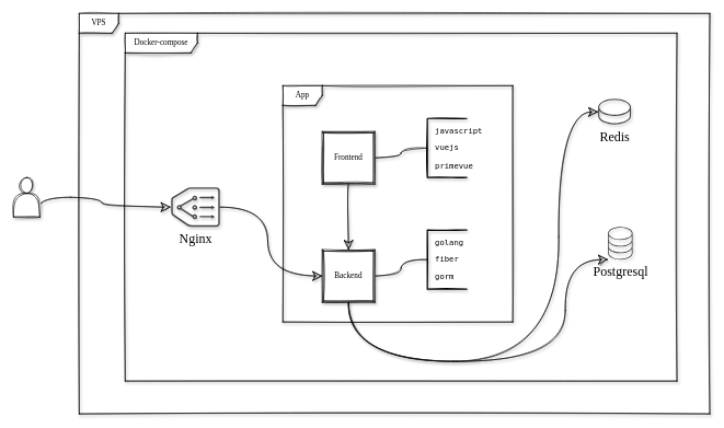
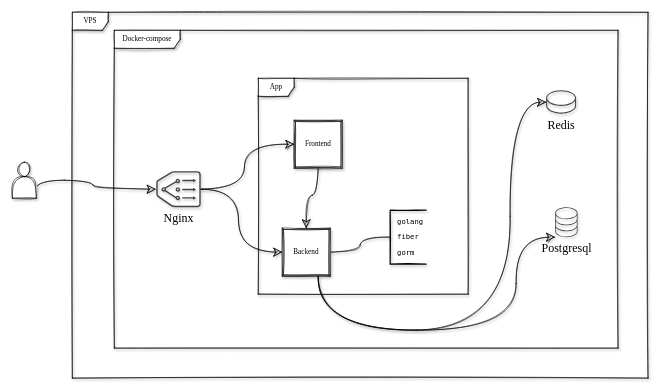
  <mxCell id="0" />
  <mxCell id="1" parent="0" />
  <mxCell id="2" value="VPS" style="shape=umlFrame;whiteSpace=wrap;html=1;shadow=1;glass=0;sketch=1;fontFamily=Architects Daughter;fontSource=https%3A%2F%2Ffonts.googleapis.com%2Fcss%3Ffamily%3DArchitects%2BDaughter;" vertex="1" parent="1"><mxGeometry x="120" y="20" width="960" height="610" as="geometry" /></mxCell>
  <mxCell id="3" style="edgeStyle=orthogonalEdgeStyle;orthogonalLoop=1;jettySize=auto;html=1;fontFamily=Architects Daughter;fontSource=https%3A%2F%2Ffonts.googleapis.com%2Fcss%3Ffamily%3DArchitects%2BDaughter;endArrow=classic;endFill=1;curved=1;endSize=12;startSize=12;sketch=1;shadow=1;spacingLeft=0;exitX=1;exitY=0.75;exitDx=0;exitDy=0;spacingBottom=0;" edge="1" parent="1"><mxGeometry relative="1" as="geometry"><mxPoint x="59" y="315" as="sourcePoint" /><mxPoint x="259" y="315" as="targetPoint" /><Array as="points"><mxPoint x="59" y="300" /><mxPoint x="154" y="300" /><mxPoint x="154" y="315" /></Array></mxGeometry></mxCell>
  <mxCell id="4" value="" style="shape=actor;whiteSpace=wrap;html=1;sketch=1;hachureGap=4;jiggle=2;fontFamily=Architects Daughter;fontSource=https%3A%2F%2Ffonts.googleapis.com%2Fcss%3Ffamily%3DArchitects%2BDaughter;fontSize=20;fillColor=default;shadow=1;rounded=1;" parent="1" vertex="1"><mxGeometry x="20" y="270" width="40" height="60" as="geometry" /></mxCell>
  <mxCell id="5" value="Docker-compose" style="shape=umlFrame;whiteSpace=wrap;html=1;shadow=1;glass=0;sketch=1;width=110;height=30;fontFamily=Architects Daughter;fontSource=https%3A%2F%2Ffonts.googleapis.com%2Fcss%3Ffamily%3DArchitects%2BDaughter;" vertex="1" parent="1"><mxGeometry x="190" y="50" width="840" height="530" as="geometry" /></mxCell>
  <mxCell id="6" value="App" style="shape=umlFrame;whiteSpace=wrap;html=1;shadow=1;glass=0;sketch=1;fontFamily=Architects Daughter;fontSource=https%3A%2F%2Ffonts.googleapis.com%2Fcss%3Ffamily%3DArchitects%2BDaughter;" vertex="1" parent="1"><mxGeometry x="430" y="130" width="350" height="360" as="geometry" /></mxCell>
+ <mxCell id="7" style="edgeStyle=orthogonalEdgeStyle;curved=1;sketch=1;orthogonalLoop=1;jettySize=auto;html=1;entryX=0;entryY=0.5;entryDx=0;entryDy=0;shadow=1;fontFamily=Architects Daughter;fontSource=https%3A%2F%2Ffonts.googleapis.com%2Fcss%3Ffamily%3DArchitects%2BDaughter;endArrow=classic;endFill=1;startSize=12;endSize=12;" edge="1" parent="1" source="9" target="12"><mxGeometry relative="1" as="geometry" /></mxCell>
  <mxCell id="8" style="edgeStyle=orthogonalEdgeStyle;curved=1;sketch=1;orthogonalLoop=1;jettySize=auto;html=1;entryX=0;entryY=0.5;entryDx=0;entryDy=0;shadow=1;fontFamily=Architects Daughter;fontSource=https%3A%2F%2Ffonts.googleapis.com%2Fcss%3Ffamily%3DArchitects%2BDaughter;endArrow=classic;endFill=1;startSize=12;endSize=12;" edge="1" parent="1" source="9" target="16"><mxGeometry relative="1" as="geometry" /></mxCell>
  <mxCell id="9" value="&lt;div&gt;Nginx&lt;/div&gt;" style="sketch=0;pointerEvents=1;shadow=1;dashed=0;html=1;strokeColor=none;fillColor=#434445;aspect=fixed;labelPosition=center;verticalLabelPosition=bottom;verticalAlign=top;align=center;outlineConnect=0;shape=mxgraph.vvd.nsx_edge_and_load_balancer;rounded=1;glass=1;hachureGap=4;jiggle=2;fontFamily=Architects Daughter;fontSource=https%3A%2F%2Ffonts.googleapis.com%2Fcss%3Ffamily%3DArchitects%2BDaughter;fontSize=20;" parent="1" vertex="1"><mxGeometry x="260" y="285" width="74.08" height="60" as="geometry" /></mxCell>
  <mxCell id="10" style="edgeStyle=orthogonalEdgeStyle;curved=1;sketch=1;orthogonalLoop=1;jettySize=auto;html=1;entryX=0.5;entryY=0;entryDx=0;entryDy=0;shadow=1;fontFamily=Architects Daughter;fontSource=https%3A%2F%2Ffonts.googleapis.com%2Fcss%3Ffamily%3DArchitects%2BDaughter;endArrow=classic;endFill=1;startSize=12;endSize=12;" edge="1" parent="1" source="12" target="16"><mxGeometry relative="1" as="geometry" /></mxCell>
- <mxCell id="11" style="edgeStyle=orthogonalEdgeStyle;curved=1;sketch=1;orthogonalLoop=1;jettySize=auto;html=1;shadow=1;fontFamily=Architects Daughter;fontSource=https%3A%2F%2Ffonts.googleapis.com%2Fcss%3Ffamily%3DArchitects%2BDaughter;endArrow=none;endFill=0;startSize=12;endSize=12;" edge="1" parent="1" source="12" target="19"><mxGeometry relative="1" as="geometry" /></mxCell>
  <mxCell id="12" value="Frontend" style="shape=ext;double=1;whiteSpace=wrap;html=1;aspect=fixed;shadow=1;glass=0;sketch=1;fontFamily=Architects Daughter;fontSource=https%3A%2F%2Ffonts.googleapis.com%2Fcss%3Ffamily%3DArchitects%2BDaughter;" vertex="1" parent="1"><mxGeometry x="490" y="200" width="80" height="80" as="geometry" /></mxCell>
  <mxCell id="13" style="edgeStyle=orthogonalEdgeStyle;curved=1;sketch=1;orthogonalLoop=1;jettySize=auto;html=1;shadow=1;fontFamily=Architects Daughter;fontSource=https%3A%2F%2Ffonts.googleapis.com%2Fcss%3Ffamily%3DArchitects%2BDaughter;endArrow=none;endFill=0;startSize=12;endSize=12;" edge="1" parent="1" source="16" target="20"><mxGeometry relative="1" as="geometry" /></mxCell>
  <mxCell id="14" style="edgeStyle=orthogonalEdgeStyle;curved=1;rounded=0;sketch=1;orthogonalLoop=1;jettySize=auto;html=1;shadow=1;fontFamily=Architects Daughter;fontSource=https%3A%2F%2Ffonts.googleapis.com%2Fcss%3Ffamily%3DArchitects%2BDaughter;endArrow=classic;endFill=1;startSize=12;endSize=12;elbow=vertical;" edge="1" parent="1" source="16" target="17"><mxGeometry relative="1" as="geometry"><Array as="points"><mxPoint x="530" y="550" /><mxPoint x="860" y="550" /><mxPoint x="860" y="395" /></Array></mxGeometry></mxCell>
  <mxCell id="15" style="edgeStyle=orthogonalEdgeStyle;curved=1;rounded=0;sketch=1;orthogonalLoop=1;jettySize=auto;html=1;shadow=1;fontFamily=Architects Daughter;fontSource=https%3A%2F%2Ffonts.googleapis.com%2Fcss%3Ffamily%3DArchitects%2BDaughter;endArrow=classic;endFill=1;startSize=12;endSize=12;elbow=vertical;" edge="1" parent="1" source="16" target="18"><mxGeometry relative="1" as="geometry"><Array as="points"><mxPoint x="530" y="550" /><mxPoint x="850" y="550" /><mxPoint x="850" y="170" /></Array></mxGeometry></mxCell>
- <mxCell id="16" value="Backend" style="shape=ext;double=1;whiteSpace=wrap;html=1;aspect=fixed;shadow=1;glass=0;sketch=1;fontFamily=Architects Daughter;fontSource=https%3A%2F%2Ffonts.googleapis.com%2Fcss%3Ffamily%3DArchitects%2BDaughter;" vertex="1" parent="1"><mxGeometry x="490" y="380" width="80" height="80" as="geometry" /></mxCell>
+ <mxCell id="16" value="Backend" style="shape=ext;double=1;whiteSpace=wrap;html=1;aspect=fixed;shadow=1;glass=0;sketch=1;fontFamily=Architects Daughter;fontSource=https%3A%2F%2Ffonts.googleapis.com%2Fcss%3Ffamily%3DArchitects%2BDaughter;" vertex="1" parent="1"><mxGeometry x="470" y="380" width="80" height="80" as="geometry" /></mxCell>
  <mxCell id="17" value="Postgresql" style="sketch=0;pointerEvents=1;shadow=1;dashed=0;html=1;strokeColor=none;fillColor=#434445;aspect=fixed;labelPosition=center;verticalLabelPosition=bottom;verticalAlign=top;align=center;outlineConnect=0;shape=mxgraph.vvd.storage;rounded=1;glass=1;hachureGap=4;jiggle=2;fontFamily=Architects Daughter;fontSource=https%3A%2F%2Ffonts.googleapis.com%2Fcss%3Ffamily%3DArchitects%2BDaughter;fontSize=20;" parent="1" vertex="1"><mxGeometry x="925" y="345" width="37.5" height="50" as="geometry" /></mxCell>
  <mxCell id="18" value="&lt;div&gt;Redis&lt;/div&gt;" style="sketch=0;pointerEvents=1;shadow=1;dashed=0;html=1;strokeColor=none;fillColor=#434445;aspect=fixed;labelPosition=center;verticalLabelPosition=bottom;verticalAlign=top;align=center;outlineConnect=0;shape=mxgraph.vvd.datastore;rounded=1;glass=1;hachureGap=4;jiggle=2;fontFamily=Architects Daughter;fontSource=https%3A%2F%2Ffonts.googleapis.com%2Fcss%3Ffamily%3DArchitects%2BDaughter;fontSize=20;" parent="1" vertex="1"><mxGeometry x="910" y="150" width="50" height="39" as="geometry" /></mxCell>
- <mxCell id="19" value="&lt;p dir=&quot;auto&quot;&gt;&lt;code&gt;javascript&lt;br&gt;&lt;/code&gt;&lt;/p&gt;&lt;p dir=&quot;auto&quot;&gt;&lt;code&gt;vuejs&lt;/code&gt;&lt;/p&gt;&lt;p dir=&quot;auto&quot;&gt;&lt;code&gt;primevue&lt;br&gt;&lt;/code&gt;&lt;/p&gt;" style="strokeWidth=2;html=1;shape=mxgraph.flowchart.annotation_1;align=left;pointerEvents=1;shadow=1;glass=0;sketch=1;fontFamily=Architects Daughter;fontSource=https%3A%2F%2Ffonts.googleapis.com%2Fcss%3Ffamily%3DArchitects%2BDaughter;spacingLeft=10;" vertex="1" parent="1"><mxGeometry x="650" y="180" width="60" height="90" as="geometry" /></mxCell>
  <mxCell id="20" value="&lt;p dir=&quot;auto&quot;&gt;&lt;code&gt;golang&lt;br&gt;&lt;/code&gt;&lt;/p&gt;&lt;p dir=&quot;auto&quot;&gt;&lt;code&gt;fiber&lt;/code&gt;&lt;/p&gt;&lt;p dir=&quot;auto&quot;&gt;&lt;code&gt;gorm&lt;br&gt;&lt;/code&gt;&lt;/p&gt;" style="strokeWidth=2;html=1;shape=mxgraph.flowchart.annotation_1;align=left;pointerEvents=1;shadow=1;glass=0;sketch=1;fontFamily=Architects Daughter;fontSource=https%3A%2F%2Ffonts.googleapis.com%2Fcss%3Ffamily%3DArchitects%2BDaughter;spacingLeft=10;" vertex="1" parent="1"><mxGeometry x="650" y="350" width="60" height="90" as="geometry" /></mxCell>
